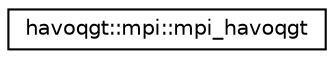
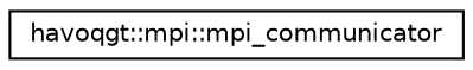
  digraph {
    rankdir=LR
-   n1 [color=black fillcolor=white fontname=Helvetica fontsize=10 height=0.2 label="havoqgt::mpi::mpi_havoqgt" shape=record style=filled width=0.4]
+   n1 [color=black fillcolor=white fontname=Helvetica fontsize=10 height=0.2 label="havoqgt::mpi::mpi_communicator" shape=record style=filled width=0.4]
  }
